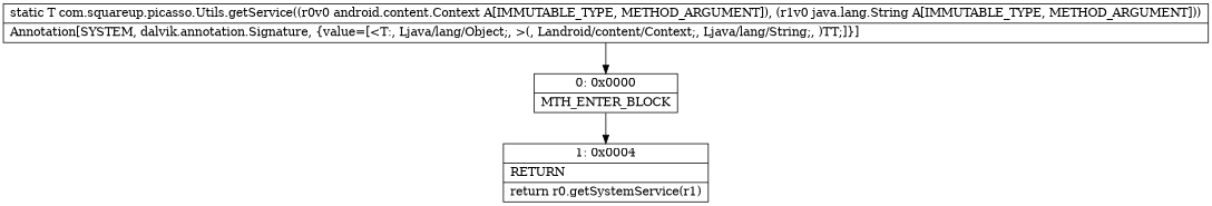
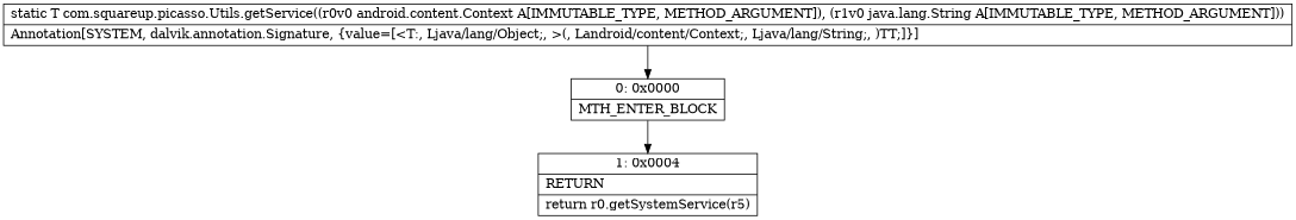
  digraph {
    node [shape=record]
    n1 [label="{0\:\ 0x0000|MTH_ENTER_BLOCK\l}"]
-   n2 [label="{1\:\ 0x0004|RETURN\l|return r0.getSystemService(r1)\l}"]
+   n2 [label="{1\:\ 0x0004|RETURN\l|return r0.getSystemService(r5)\l}"]
    n3 [label="{static T com.squareup.picasso.Utils.getService((r0v0 android.content.Context A[IMMUTABLE_TYPE, METHOD_ARGUMENT]), (r1v0 java.lang.String A[IMMUTABLE_TYPE, METHOD_ARGUMENT]))  | Annotation[SYSTEM, dalvik.annotation.Signature, \{value=[\<T:, Ljava\/lang\/Object;, \>(, Landroid\/content\/Context;, Ljava\/lang\/String;, )TT;]\}]\l}"]
    n1 -> n2
    n3 -> n1
  }
